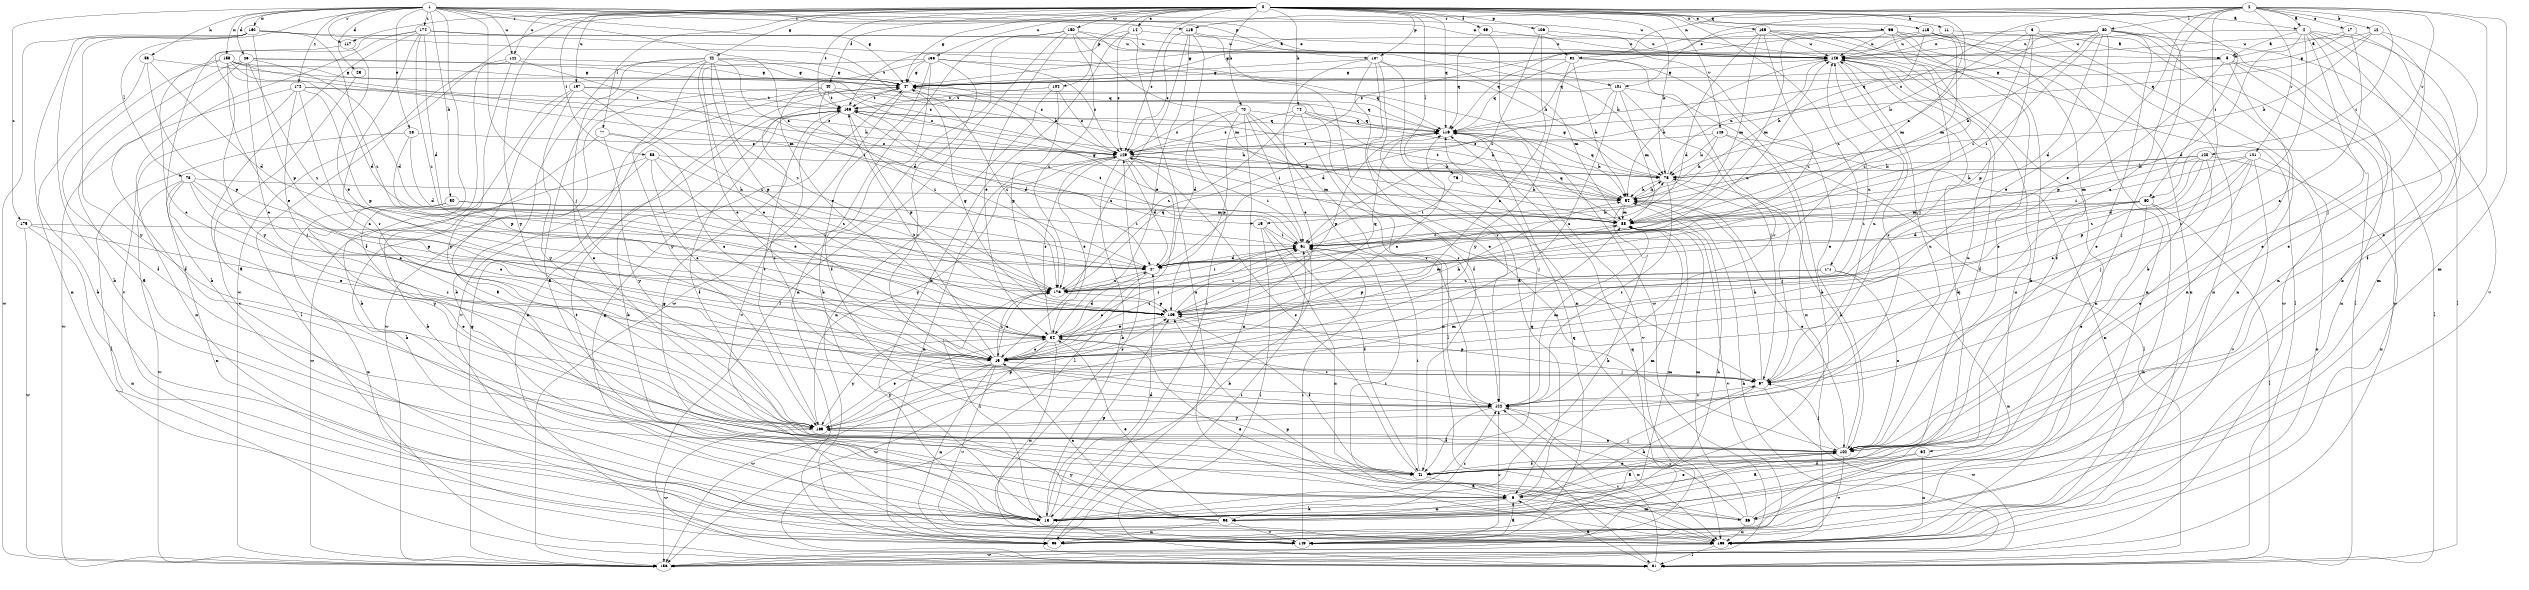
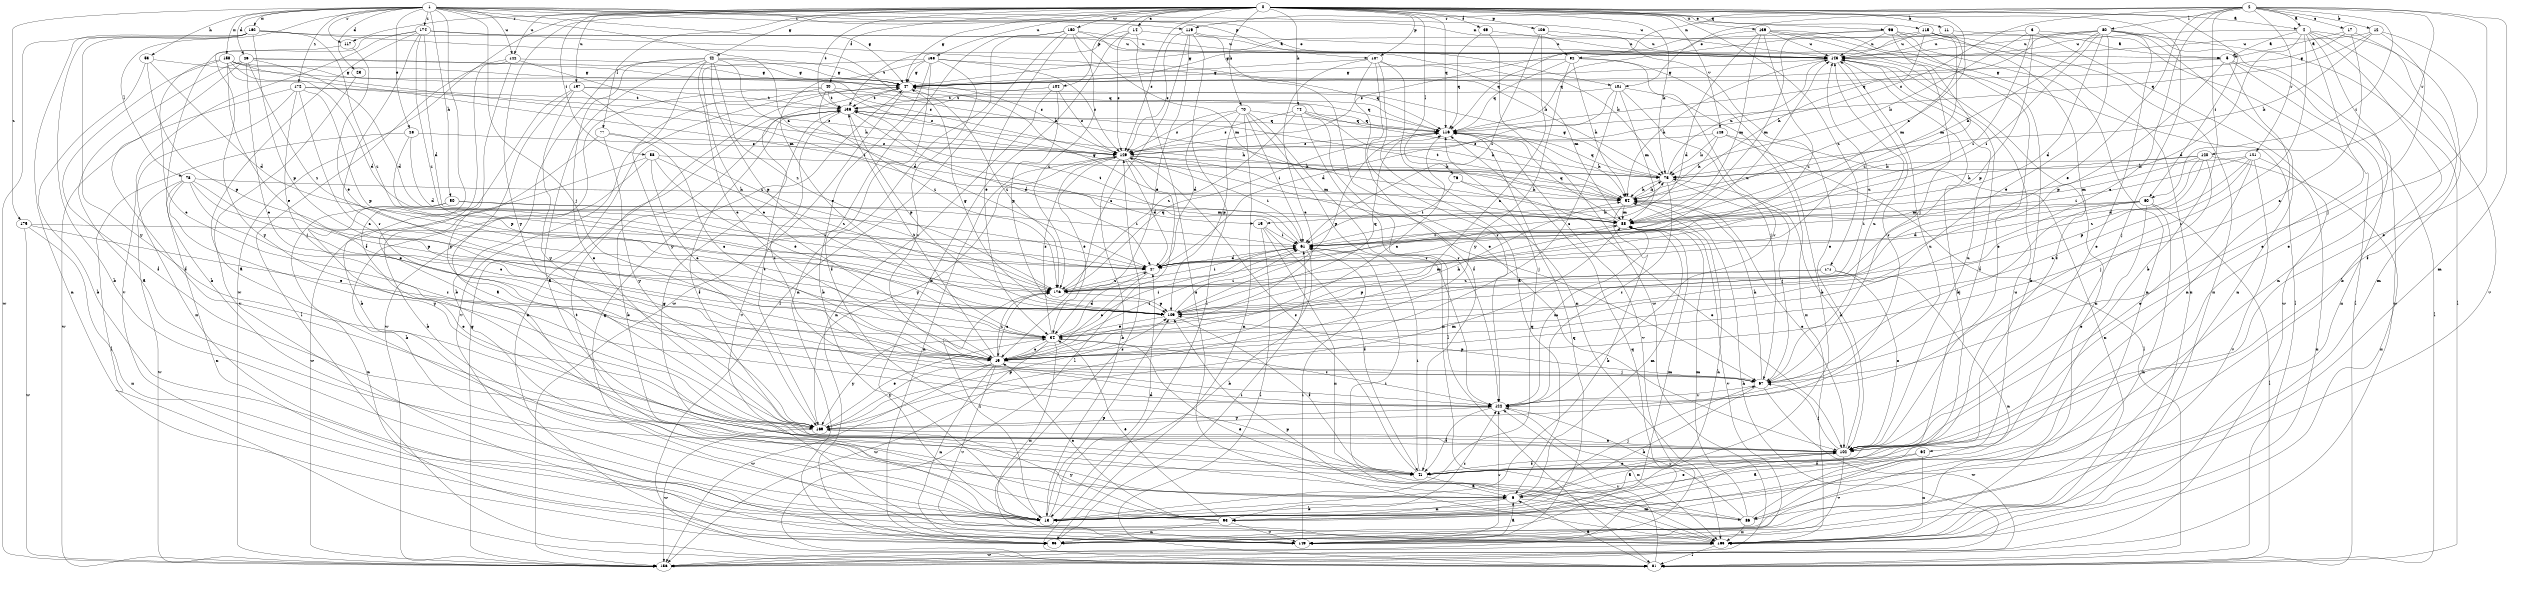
  strict digraph {
    0
    4
    11
    14
    15
    39
    40
    42
    47
    58
    60
    64
    70
    74
    75
    76
    77
    96
    104
    106
    107
    115
    116
    117
    129
    136
    137
    138
    139
    142
    148
    150
    156
    169
    171
    143
    13
    86
    102
    5
    27
    93
    122
    149
    88
    163
    41
    61
    81
    176
    19
    109
    6
    95
    34
    67
    54
    1
    23
    26
    28
    50
    53
    78
    92
    101
    119
    158
    162
    172
    174
    175
    2
    12
    17
    80
    120
    121
    3
    0 -> 4 [label=a]
    0 -> 11 [label=b]
    0 -> 14 [label=c]
    0 -> 15 [label=c]
    0 -> 39 [label=f]
    0 -> 40 [label=f]
    0 -> 42 [label=g]
    0 -> 47 [label=g]
    0 -> 58 [label=i]
    0 -> 60 [label=i]
    0 -> 64 [label=j]
    0 -> 70 [label=k]
    0 -> 74 [label=k]
    0 -> 75 [label=k]
    0 -> 76 [label=l]
    0 -> 77 [label=l]
    0 -> 96 [label=o]
    0 -> 104 [label=p]
    0 -> 106 [label=p]
    0 -> 107 [label=p]
    0 -> 115 [label=q]
    0 -> 116 [label=q]
    0 -> 117 [label=r]
    0 -> 129 [label=s]
    0 -> 136 [label=t]
    0 -> 137 [label=u]
    0 -> 138 [label=u]
    0 -> 139 [label=u]
    0 -> 142 [label=u]
    0 -> 148 [label=v]
    0 -> 150 [label=w]
    0 -> 156 [label=w]
    0 -> 169 [label=y]
    0 -> 171 [label=z]
    4 -> 143 [label=u]
    4 -> 13 [label=b]
    4 -> 86 [label=m]
    4 -> 102 [label=o]
    4 -> 5 [label=a]
    4 -> 27 [label=d]
    4 -> 93 [label=n]
    4 -> 122 [label=r]
    4 -> 149 [label=v]
    11 -> 47 [label=g]
    11 -> 5 [label=a]
    11 -> 88 [label=m]
    14 -> 129 [label=s]
    14 -> 136 [label=t]
    14 -> 13 [label=b]
    14 -> 5 [label=a]
    14 -> 163 [label=x]
    15 -> 163 [label=x]
    15 -> 41 [label=f]
    15 -> 61 [label=i]
    15 -> 81 [label=l]
    39 -> 116 [label=q]
    39 -> 156 [label=w]
    39 -> 143 [label=u]
    40 -> 116 [label=q]
    40 -> 129 [label=s]
    40 -> 136 [label=t]
    40 -> 156 [label=w]
    40 -> 149 [label=v]
    40 -> 176 [label=z]
    42 -> 47 [label=g]
    42 -> 129 [label=s]
    42 -> 169 [label=y]
    42 -> 13 [label=b]
    42 -> 102 [label=o]
    42 -> 27 [label=d]
    42 -> 176 [label=z]
    42 -> 19 [label=c]
    42 -> 109 [label=p]
    42 -> 6 [label=a]
    47 -> 136 [label=t]
    47 -> 149 [label=v]
    47 -> 176 [label=z]
    47 -> 95 [label=n]
    58 -> 75 [label=k]
    58 -> 156 [label=w]
    58 -> 13 [label=b]
    58 -> 176 [label=z]
    58 -> 19 [label=c]
    58 -> 34 [label=e]
    60 -> 102 [label=o]
    60 -> 27 [label=d]
    60 -> 88 [label=m]
    60 -> 61 [label=i]
    60 -> 81 [label=l]
    60 -> 95 [label=n]
    60 -> 67 [label=j]
    64 -> 163 [label=x]
    64 -> 41 [label=f]
    64 -> 6 [label=a]
    70 -> 116 [label=q]
    70 -> 129 [label=s]
    70 -> 27 [label=d]
    70 -> 122 [label=r]
    70 -> 163 [label=x]
    70 -> 61 [label=i]
    70 -> 109 [label=p]
    70 -> 95 [label=n]
    74 -> 116 [label=q]
    74 -> 129 [label=s]
    74 -> 122 [label=r]
    74 -> 81 [label=l]
    74 -> 176 [label=z]
    74 -> 54 [label=h]
    75 -> 47 [label=g]
    75 -> 116 [label=q]
    75 -> 143 [label=u]
    75 -> 122 [label=r]
    75 -> 67 [label=j]
    75 -> 54 [label=h]
+   76 -> 102 [label=o]
    76 -> 61 [label=i]
    76 -> 54 [label=h]
    77 -> 129 [label=s]
    77 -> 169 [label=y]
    77 -> 13 [label=b]
    77 -> 19 [label=c]
    96 -> 129 [label=s]
    96 -> 143 [label=u]
    96 -> 102 [label=o]
    96 -> 88 [label=m]
    96 -> 163 [label=x]
    96 -> 176 [label=z]
    96 -> 95 [label=n]
    104 -> 129 [label=s]
    104 -> 136 [label=t]
    104 -> 109 [label=p]
    104 -> 95 [label=n]
    106 -> 143 [label=u]
    106 -> 102 [label=o]
    106 -> 61 [label=i]
    106 -> 19 [label=c]
    107 -> 47 [label=g]
    107 -> 122 [label=r]
    107 -> 88 [label=m]
    107 -> 163 [label=x]
    107 -> 41 [label=f]
    107 -> 19 [label=c]
    107 -> 6 [label=a]
    115 -> 116 [label=q]
    115 -> 143 [label=u]
    115 -> 88 [label=m]
    115 -> 163 [label=x]
    115 -> 41 [label=f]
    115 -> 54 [label=h]
    116 -> 129 [label=s]
    116 -> 149 [label=v]
    116 -> 19 [label=c]
    116 -> 109 [label=p]
    116 -> 54 [label=h]
    117 -> 169 [label=y]
    117 -> 34 [label=e]
    129 -> 75 [label=k]
    129 -> 169 [label=y]
    129 -> 13 [label=b]
    129 -> 27 [label=d]
    129 -> 88 [label=m]
    129 -> 61 [label=i]
    129 -> 81 [label=l]
    129 -> 95 [label=n]
    129 -> 34 [label=e]
    129 -> 67 [label=j]
    136 -> 116 [label=q]
    136 -> 13 [label=b]
    136 -> 27 [label=d]
    136 -> 122 [label=r]
    136 -> 41 [label=f]
    136 -> 109 [label=p]
    136 -> 54 [label=h]
    137 -> 75 [label=k]
    137 -> 136 [label=t]
    137 -> 169 [label=y]
    137 -> 13 [label=b]
    137 -> 176 [label=z]
    137 -> 6 [label=a]
    138 -> 47 [label=g]
    138 -> 116 [label=q]
    138 -> 129 [label=s]
    138 -> 13 [label=b]
    138 -> 122 [label=r]
    138 -> 41 [label=f]
    138 -> 19 [label=c]
    138 -> 34 [label=e]
    139 -> 116 [label=q]
    139 -> 143 [label=u]
    139 -> 13 [label=b]
    139 -> 27 [label=d]
    139 -> 88 [label=m]
    139 -> 81 [label=l]
    139 -> 176 [label=z]
    139 -> 67 [label=j]
    142 -> 47 [label=g]
    142 -> 169 [label=y]
    142 -> 102 [label=o]
    142 -> 61 [label=i]
    142 -> 81 [label=l]
    148 -> 75 [label=k]
    148 -> 129 [label=s]
    148 -> 163 [label=x]
    148 -> 81 [label=l]
    148 -> 54 [label=h]
    150 -> 75 [label=k]
    150 -> 156 [label=w]
    150 -> 143 [label=u]
    150 -> 88 [label=m]
    150 -> 81 [label=l]
    150 -> 176 [label=z]
    150 -> 95 [label=n]
    150 -> 34 [label=e]
    156 -> 47 [label=g]
    156 -> 116 [label=q]
    156 -> 54 [label=h]
    169 -> 136 [label=t]
    169 -> 156 [label=w]
    169 -> 143 [label=u]
    169 -> 102 [label=o]
    169 -> 88 [label=m]
    169 -> 109 [label=p]
    169 -> 34 [label=e]
    171 -> 102 [label=o]
    171 -> 176 [label=z]
    171 -> 109 [label=p]
    171 -> 95 [label=n]
    143 -> 47 [label=g]
    143 -> 13 [label=b]
    143 -> 122 [label=r]
    143 -> 163 [label=x]
    143 -> 41 [label=f]
    143 -> 54 [label=h]
    13 -> 116 [label=q]
    13 -> 27 [label=d]
    13 -> 176 [label=z]
    13 -> 109 [label=p]
    86 -> 143 [label=u]
    86 -> 122 [label=r]
    86 -> 88 [label=m]
    86 -> 163 [label=x]
    86 -> 61 [label=i]
    86 -> 34 [label=e]
    102 -> 75 [label=k]
    102 -> 143 [label=u]
    102 -> 149 [label=v]
    102 -> 41 [label=f]
    102 -> 6 [label=a]
    102 -> 67 [label=j]
    5 -> 47 [label=g]
    5 -> 93 [label=n]
    5 -> 163 [label=x]
    5 -> 81 [label=l]
    5 -> 109 [label=p]
    27 -> 176 [label=z]
    27 -> 19 [label=c]
    93 -> 47 [label=g]
    93 -> 136 [label=t]
    93 -> 169 [label=y]
    93 -> 122 [label=r]
    93 -> 149 [label=v]
    93 -> 88 [label=m]
    93 -> 19 [label=c]
    93 -> 95 [label=n]
    93 -> 34 [label=e]
    122 -> 169 [label=y]
    122 -> 88 [label=m]
    122 -> 163 [label=x]
    122 -> 41 [label=f]
    149 -> 47 [label=g]
    149 -> 116 [label=q]
    149 -> 129 [label=s]
    149 -> 122 [label=r]
    149 -> 61 [label=i]
    149 -> 6 [label=a]
    88 -> 47 [label=g]
    88 -> 116 [label=q]
    88 -> 149 [label=v]
    88 -> 61 [label=i]
    163 -> 156 [label=w]
    163 -> 81 [label=l]
    163 -> 109 [label=p]
    41 -> 129 [label=s]
    41 -> 102 [label=o]
    41 -> 61 [label=i]
    41 -> 6 [label=a]
    61 -> 75 [label=k]
    61 -> 136 [label=t]
    61 -> 13 [label=b]
    61 -> 27 [label=d]
    81 -> 122 [label=r]
    81 -> 6 [label=a]
    176 -> 116 [label=q]
    176 -> 143 [label=u]
    176 -> 61 [label=i]
    176 -> 19 [label=c]
    176 -> 109 [label=p]
    19 -> 136 [label=t]
    19 -> 156 [label=w]
    19 -> 169 [label=y]
    19 -> 149 [label=v]
    19 -> 61 [label=i]
    19 -> 176 [label=z]
    19 -> 95 [label=n]
    19 -> 67 [label=j]
    109 -> 47 [label=g]
    109 -> 116 [label=q]
    109 -> 143 [label=u]
    109 -> 88 [label=m]
    109 -> 41 [label=f]
    109 -> 61 [label=i]
    109 -> 34 [label=e]
    6 -> 13 [label=b]
    6 -> 86 [label=m]
    6 -> 102 [label=o]
    6 -> 93 [label=n]
    6 -> 88 [label=m]
    6 -> 67 [label=j]
    95 -> 61 [label=i]
    95 -> 54 [label=h]
    34 -> 129 [label=s]
    34 -> 156 [label=w]
    34 -> 169 [label=y]
    34 -> 27 [label=d]
    34 -> 122 [label=r]
    34 -> 163 [label=x]
    34 -> 61 [label=i]
    34 -> 19 [label=c]
    34 -> 54 [label=h]
    67 -> 156 [label=w]
    67 -> 143 [label=u]
    67 -> 13 [label=b]
    67 -> 122 [label=r]
    67 -> 109 [label=p]
    67 -> 54 [label=h]
    54 -> 75 [label=k]
    54 -> 136 [label=t]
    54 -> 13 [label=b]
    54 -> 102 [label=o]
    54 -> 88 [label=m]
    1 -> 15 [label=c]
    1 -> 47 [label=g]
    1 -> 107 [label=p]
    1 -> 117 [label=r]
    1 -> 142 [label=u]
    1 -> 143 [label=u]
    1 -> 41 [label=f]
    1 -> 67 [label=j]
    1 -> 23 [label=d]
    1 -> 26 [label=d]
    1 -> 28 [label=e]
    1 -> 50 [label=h]
    1 -> 53 [label=h]
    1 -> 78 [label=l]
    1 -> 92 [label=n]
    1 -> 101 [label=o]
    1 -> 119 [label=r]
    1 -> 158 [label=x]
    1 -> 162 [label=x]
    1 -> 172 [label=z]
    1 -> 174 [label=z]
    1 -> 175 [label=z]
    23 -> 149 [label=v]
    26 -> 47 [label=g]
    26 -> 116 [label=q]
    26 -> 27 [label=d]
    26 -> 41 [label=f]
    26 -> 176 [label=z]
    26 -> 19 [label=c]
    26 -> 6 [label=a]
    28 -> 129 [label=s]
    28 -> 27 [label=d]
    28 -> 81 [label=l]
    28 -> 109 [label=p]
    50 -> 102 [label=o]
    50 -> 88 [label=m]
    50 -> 61 [label=i]
    50 -> 95 [label=n]
    53 -> 47 [label=g]
    53 -> 13 [label=b]
    53 -> 27 [label=d]
    53 -> 109 [label=p]
    78 -> 156 [label=w]
    78 -> 169 [label=y]
    78 -> 122 [label=r]
    78 -> 163 [label=x]
    78 -> 19 [label=c]
    78 -> 109 [label=p]
    78 -> 54 [label=h]
    92 -> 47 [label=g]
    92 -> 116 [label=q]
    92 -> 169 [label=y]
    92 -> 13 [label=b]
    92 -> 122 [label=r]
    92 -> 54 [label=h]
    101 -> 136 [label=t]
    101 -> 27 [label=d]
    101 -> 88 [label=m]
    101 -> 163 [label=x]
    101 -> 19 [label=c]
    101 -> 67 [label=j]
    119 -> 129 [label=s]
    119 -> 143 [label=u]
    119 -> 102 [label=o]
    119 -> 81 [label=l]
    119 -> 19 [label=c]
    119 -> 34 [label=e]
    158 -> 47 [label=g]
    158 -> 129 [label=s]
    158 -> 27 [label=d]
    158 -> 88 [label=m]
    158 -> 41 [label=f]
    158 -> 19 [label=c]
    158 -> 34 [label=e]
    158 -> 54 [label=h]
    162 -> 156 [label=w]
    162 -> 169 [label=y]
    162 -> 143 [label=u]
    162 -> 13 [label=b]
    162 -> 176 [label=z]
    162 -> 109 [label=p]
    162 -> 95 [label=n]
    162 -> 54 [label=h]
    172 -> 129 [label=s]
    172 -> 136 [label=t]
    172 -> 156 [label=w]
    172 -> 163 [label=x]
    172 -> 19 [label=c]
    172 -> 109 [label=p]
    172 -> 67 [label=j]
    174 -> 75 [label=k]
    174 -> 143 [label=u]
    174 -> 13 [label=b]
    174 -> 27 [label=d]
    174 -> 122 [label=r]
    174 -> 149 [label=v]
    174 -> 176 [label=z]
    174 -> 6 [label=a]
    175 -> 156 [label=w]
    175 -> 163 [label=x]
    175 -> 61 [label=i]
    175 -> 34 [label=e]
    2 -> 4 [label=a]
    2 -> 60 [label=i]
    2 -> 129 [label=s]
    2 -> 13 [label=b]
    2 -> 86 [label=m]
    2 -> 102 [label=o]
    2 -> 19 [label=c]
    2 -> 34 [label=e]
    2 -> 92 [label=n]
    2 -> 101 [label=o]
    2 -> 119 [label=r]
    2 -> 12 [label=b]
    2 -> 17 [label=c]
    2 -> 80 [label=l]
    2 -> 120 [label=r]
    2 -> 121 [label=r]
    12 -> 75 [label=k]
    12 -> 116 [label=q]
    12 -> 143 [label=u]
    12 -> 102 [label=o]
    12 -> 67 [label=j]
    17 -> 47 [label=g]
    17 -> 5 [label=a]
    17 -> 41 [label=f]
    17 -> 19 [label=c]
    80 -> 47 [label=g]
    80 -> 116 [label=q]
    80 -> 156 [label=w]
    80 -> 143 [label=u]
    80 -> 102 [label=o]
    80 -> 27 [label=d]
    80 -> 61 [label=i]
    80 -> 81 [label=l]
    80 -> 95 [label=n]
    80 -> 34 [label=e]
    80 -> 54 [label=h]
    120 -> 75 [label=k]
    120 -> 27 [label=d]
    120 -> 88 [label=m]
    120 -> 163 [label=x]
    120 -> 176 [label=z]
    120 -> 67 [label=j]
    120 -> 54 [label=h]
    121 -> 75 [label=k]
    121 -> 102 [label=o]
    121 -> 149 [label=v]
    121 -> 163 [label=x]
    121 -> 61 [label=i]
    121 -> 19 [label=c]
    121 -> 109 [label=p]
    3 -> 75 [label=k]
    3 -> 156 [label=w]
    3 -> 143 [label=u]
    3 -> 61 [label=i]
    3 -> 81 [label=l]
    3 -> 109 [label=p]
  }
